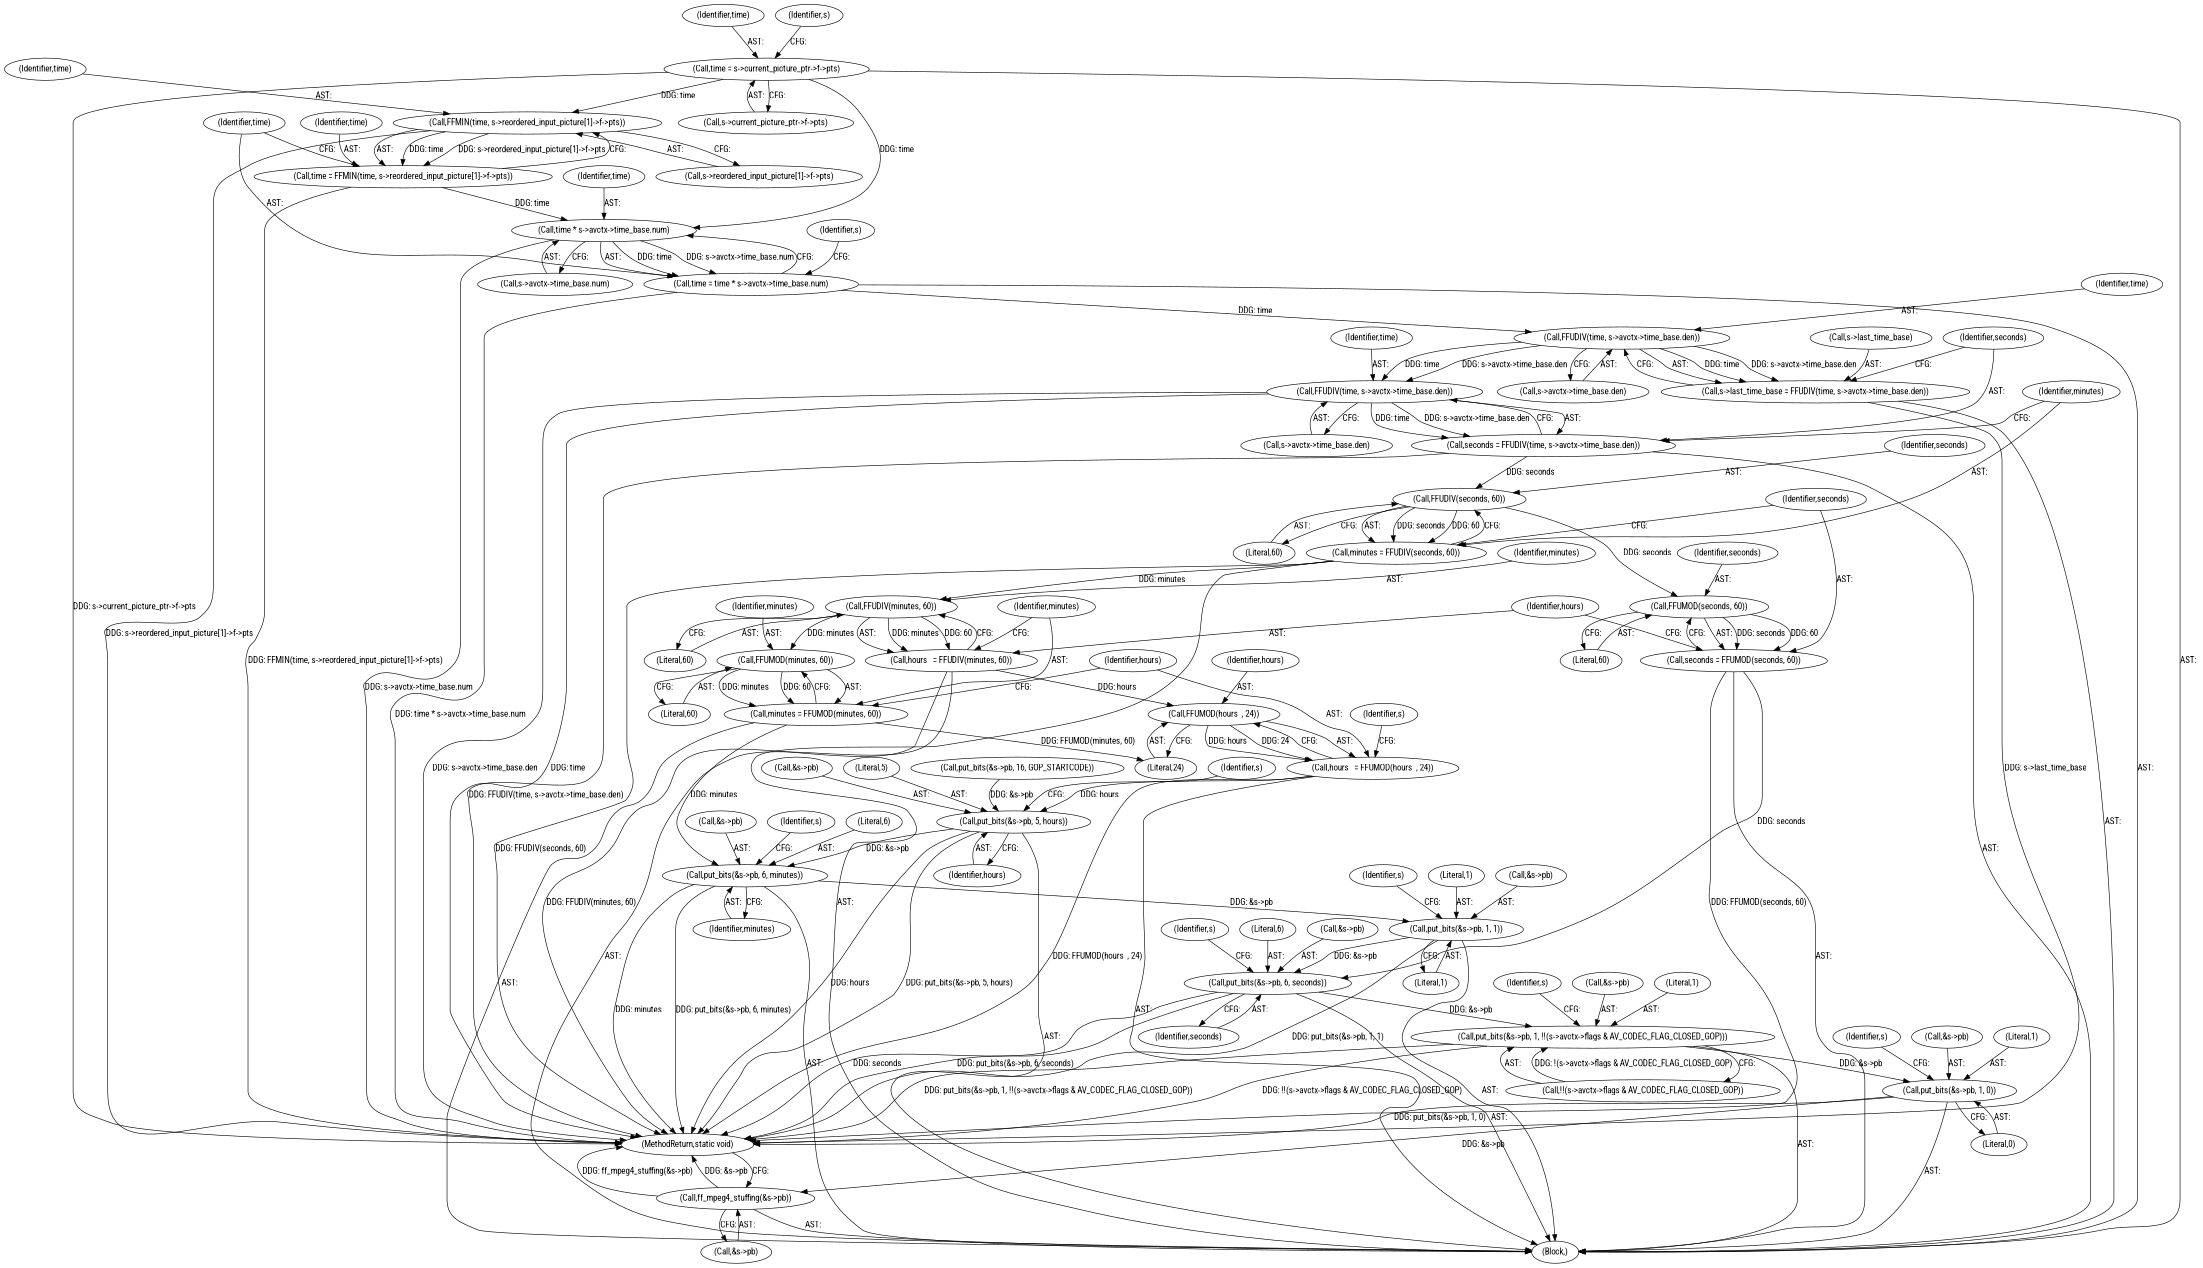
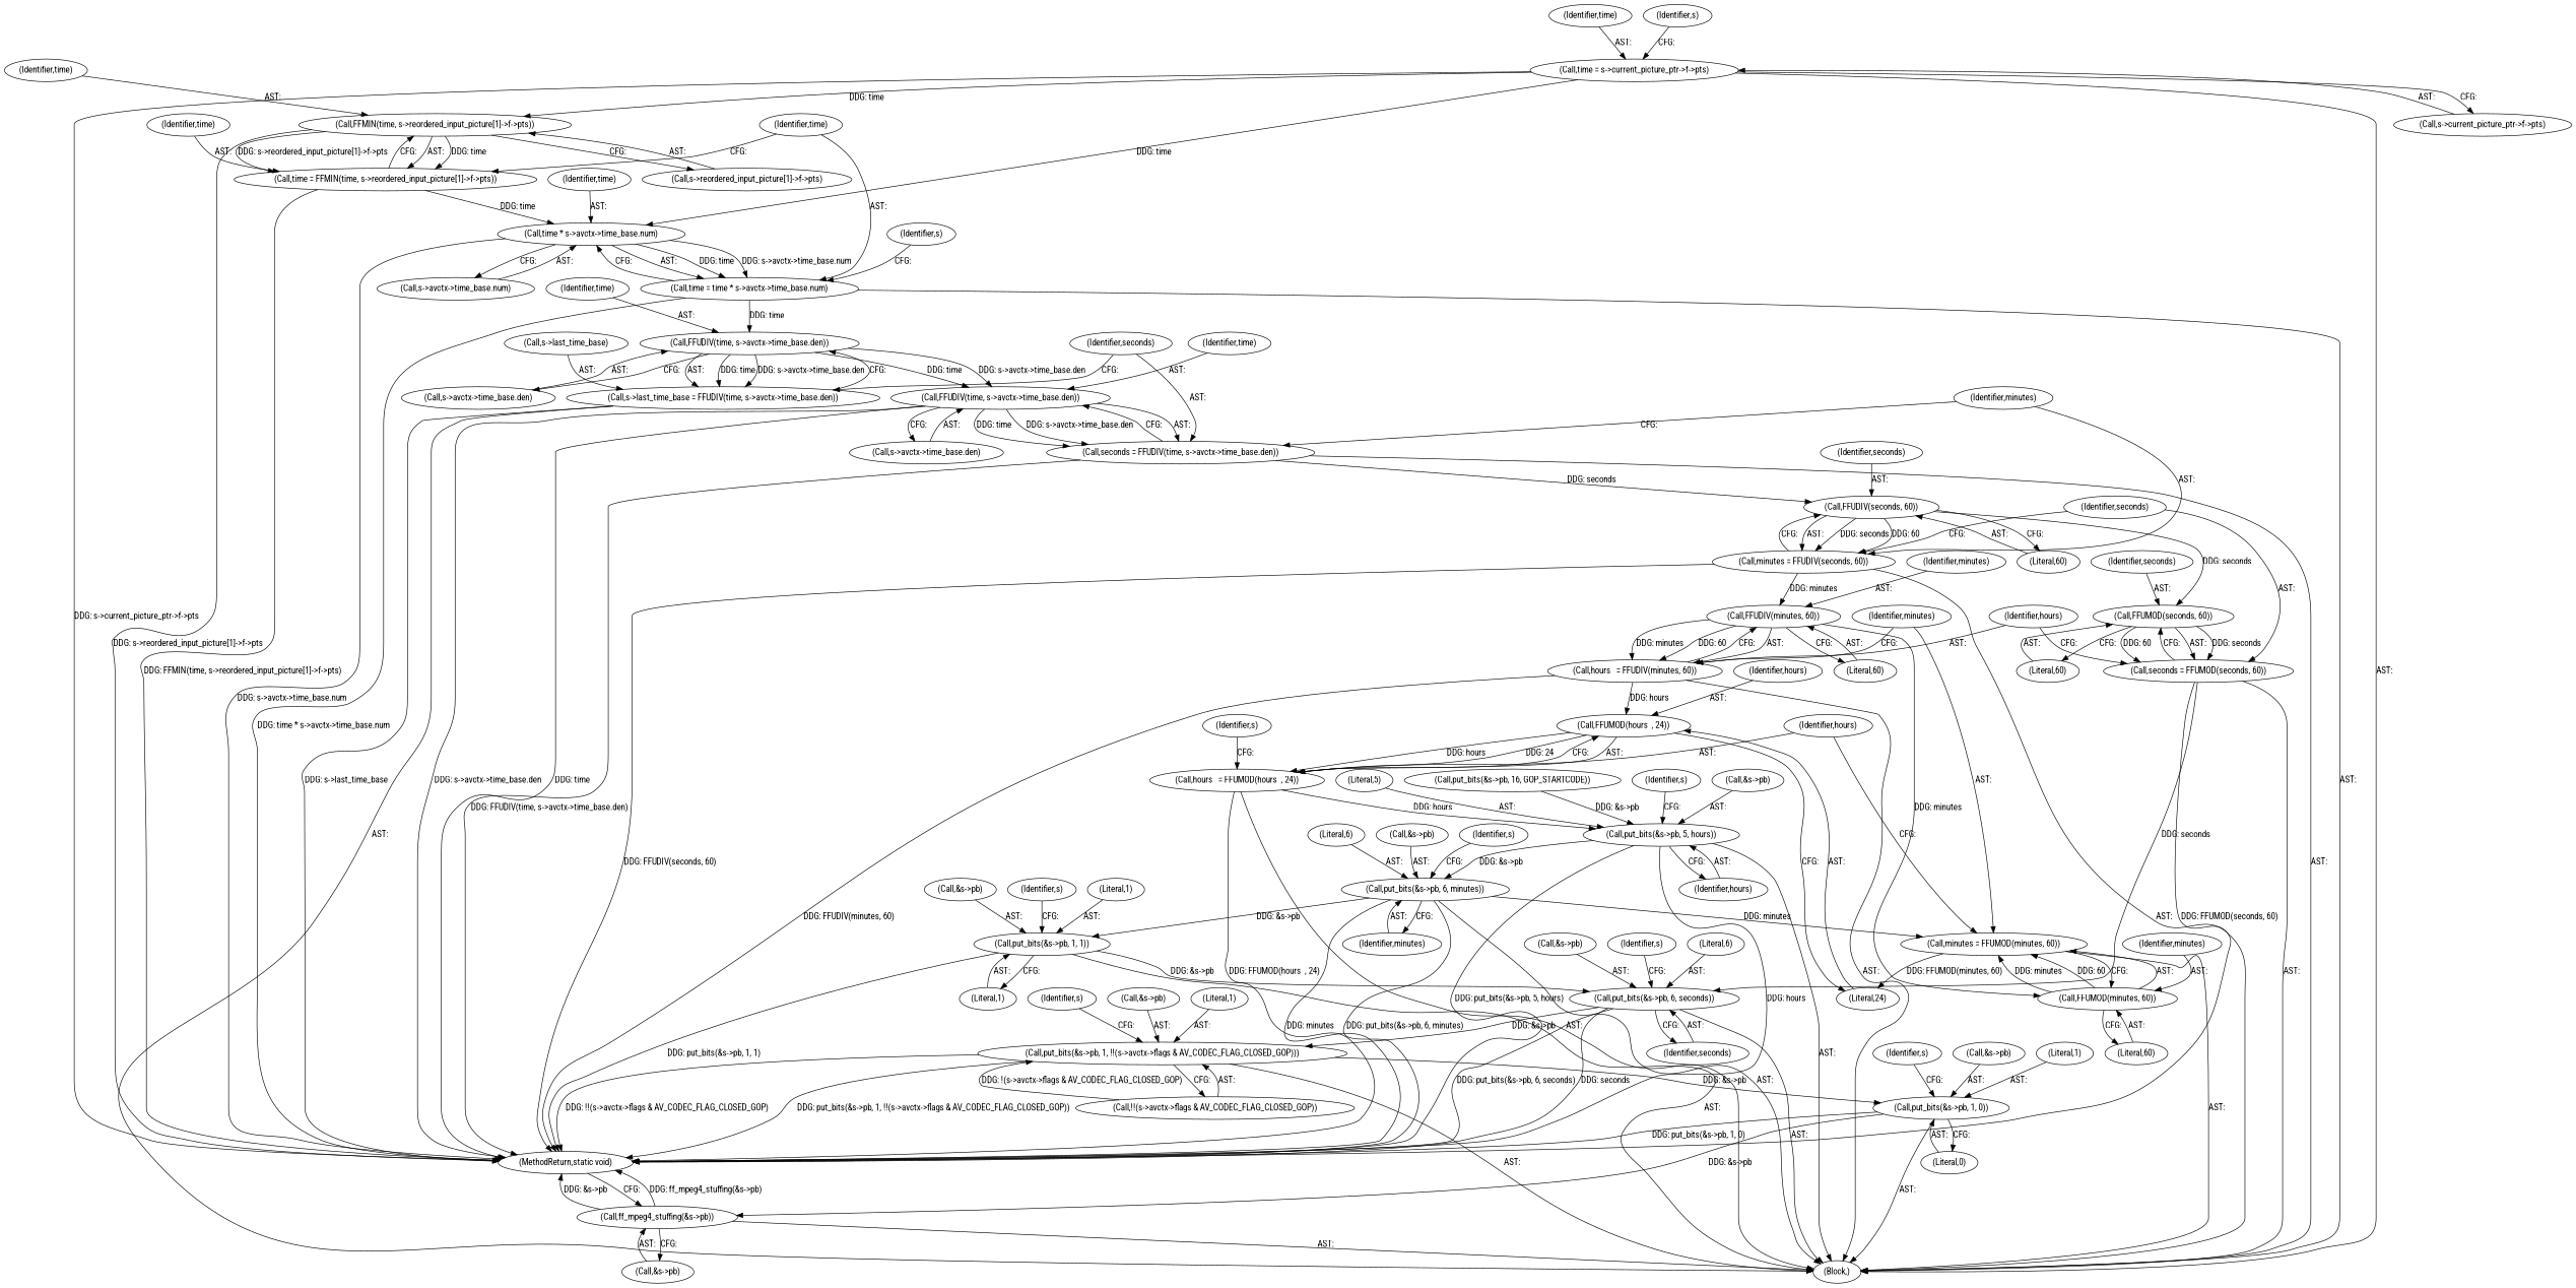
  digraph {
    fontname="Roboto Condensed"
    node [fontname="Roboto Condensed"]
    edge [fontname="Roboto Condensed"]
    n1 [label="(Call,FFMIN(time, s->reordered_input_picture[1]->f->pts))"]
    n2 [label="(Call,time = FFMIN(time, s->reordered_input_picture[1]->f->pts))"]
    n3 [label="(Call,s->reordered_input_picture[1]->f->pts)"]
    n4 [label="(MethodReturn,static void)"]
    n5 [label="(Call,time * s->avctx->time_base.num)"]
    n6 [label="(Call,ff_mpeg4_stuffing(&s->pb))"]
    n7 [label="(Call,time = s->current_picture_ptr->f->pts)"]
    n8 [label="(Block,)"]
    n9 [label="(Call,s->current_picture_ptr->f->pts)"]
    n10 [label="(Call,time = time * s->avctx->time_base.num)"]
    n11 [label="(Call,s->avctx->time_base.num)"]
    n12 [label="(Call,FFUDIV(time, s->avctx->time_base.den))"]
    n13 [label="(Call,s->last_time_base = FFUDIV(time, s->avctx->time_base.den))"]
    n14 [label="(Call,FFUDIV(time, s->avctx->time_base.den))"]
    n15 [label="(Call,s->avctx->time_base.den)"]
    n16 [label="(Call,seconds = FFUDIV(time, s->avctx->time_base.den))"]
    n17 [label="(Call,s->avctx->time_base.den)"]
    n18 [label="(Call,FFUDIV(seconds, 60))"]
    n19 [label="(Call,minutes = FFUDIV(seconds, 60))"]
    n20 [label="(Call,FFUMOD(seconds, 60))"]
    n21 [label="(Literal,60)"]
    n22 [label="(Call,FFUDIV(minutes, 60))"]
    n23 [label="(Call,seconds = FFUMOD(seconds, 60))"]
    n24 [label="(Literal,60)"]
    n25 [label="(Call,hours   = FFUDIV(minutes, 60))"]
    n26 [label="(Call,FFUMOD(minutes, 60))"]
    n27 [label="(Literal,60)"]
    n28 [label="(Call,FFUMOD(hours  , 24))"]
    n29 [label="(Call,minutes = FFUMOD(minutes, 60))"]
    n30 [label="(Literal,60)"]
    n31 [label="(Call,hours   = FFUMOD(hours  , 24))"]
    n32 [label="(Literal,24)"]
    n33 [label="(Call,put_bits(&s->pb, 5, hours))"]
    n34 [label="(Call,put_bits(&s->pb, 6, minutes))"]
    n35 [label="(Identifier,hours)"]
    n36 [label="(Call,put_bits(&s->pb, 1, 1))"]
    n37 [label="(Identifier,minutes)"]
    n38 [label="(Call,put_bits(&s->pb, 6, seconds))"]
    n39 [label="(Literal,1)"]
    n40 [label="(Call,put_bits(&s->pb, 1, !!(s->avctx->flags & AV_CODEC_FLAG_CLOSED_GOP)))"]
    n41 [label="(Identifier,seconds)"]
    n42 [label="(Call,put_bits(&s->pb, 1, 0))"]
    n43 [label="(Call,!!(s->avctx->flags & AV_CODEC_FLAG_CLOSED_GOP))"]
    n44 [label="(Literal,0)"]
    n45 [label="(Call,&s->pb)"]
    n46 [label="(Identifier,time)"]
    n47 [label="(Identifier,s)"]
    n48 [label="(Identifier,seconds)"]
    n49 [label="(Identifier,time)"]
    n50 [label="(Identifier,s)"]
    n51 [label="(Call,s->last_time_base)"]
    n52 [label="(Identifier,hours)"]
    n53 [label="(Identifier,hours)"]
    n54 [label="(Call,&s->pb)"]
    n55 [label="(Identifier,s)"]
    n56 [label="(Identifier,seconds)"]
    n57 [label="(Identifier,seconds)"]
    n58 [label="(Identifier,s)"]
    n59 [label="(Identifier,s)"]
    n60 [label="(Identifier,s)"]
    n61 [label="(Literal,1)"]
    n62 [label="(Call,&s->pb)"]
    n63 [label="(Identifier,minutes)"]
    n64 [label="(Literal,5)"]
    n65 [label="(Identifier,s)"]
    n66 [label="(Literal,6)"]
    n67 [label="(Identifier,hours)"]
    n68 [label="(Call,&s->pb)"]
    n69 [label="(Identifier,time)"]
    n70 [label="(Literal,1)"]
    n71 [label="(Identifier,time)"]
    n72 [label="(Identifier,minutes)"]
    n73 [label="(Identifier,time)"]
    n74 [label="(Identifier,time)"]
    n75 [label="(Call,&s->pb)"]
    n76 [label="(Identifier,s)"]
    n77 [label="(Identifier,minutes)"]
    n78 [label="(Identifier,time)"]
    n79 [label="(Identifier,minutes)"]
    n80 [label="(Call,put_bits(&s->pb, 16, GOP_STARTCODE))"]
    n81 [label="(Call,&s->pb)"]
    n82 [label="(Identifier,seconds)"]
    n83 [label="(Literal,6)"]
    n84 [label="(Call,&s->pb)"]
    n85 [label="(Literal,1)"]
    n86 [label="(Identifier,s)"]
    n1 -> n2 [label="AST: "]
    n1 -> n2 [label="DDG: time"]
    n1 -> n2 [label="DDG: s->reordered_input_picture[1]->f->pts"]
    n1 -> n3 [label="CFG: "]
    n1 -> n4 [label="DDG: s->reordered_input_picture[1]->f->pts"]
    n2 -> n1 [label="CFG: "]
    n2 -> n4 [label="DDG: FFMIN(time, s->reordered_input_picture[1]->f->pts)"]
    n2 -> n5 [label="DDG: time"]
    n3 -> n1 [label="AST: "]
    n4 -> n6 [label="CFG: "]
    n5 -> n4 [label="DDG: s->avctx->time_base.num"]
    n5 -> n10 [label="AST: "]
    n5 -> n10 [label="DDG: time"]
    n5 -> n10 [label="DDG: s->avctx->time_base.num"]
    n5 -> n11 [label="CFG: "]
    n6 -> n4 [label="DDG: ff_mpeg4_stuffing(&s->pb)"]
    n6 -> n4 [label="DDG: &s->pb"]
    n6 -> n8 [label="AST: "]
    n6 -> n45 [label="CFG: "]
    n7 -> n1 [label="DDG: time"]
    n7 -> n4 [label="DDG: s->current_picture_ptr->f->pts"]
    n7 -> n5 [label="DDG: time"]
    n7 -> n8 [label="AST: "]
    n7 -> n9 [label="CFG: "]
    n9 -> n7 [label="AST: "]
    n10 -> n4 [label="DDG: time * s->avctx->time_base.num"]
    n10 -> n5 [label="CFG: "]
    n10 -> n8 [label="AST: "]
    n10 -> n12 [label="DDG: time"]
    n11 -> n5 [label="AST: "]
    n12 -> n13 [label="AST: "]
    n12 -> n13 [label="DDG: time"]
    n12 -> n13 [label="DDG: s->avctx->time_base.den"]
    n12 -> n14 [label="DDG: time"]
    n12 -> n14 [label="DDG: s->avctx->time_base.den"]
    n12 -> n15 [label="CFG: "]
    n13 -> n4 [label="DDG: s->last_time_base"]
    n13 -> n8 [label="AST: "]
    n13 -> n12 [label="CFG: "]
    n14 -> n4 [label="DDG: s->avctx->time_base.den"]
    n14 -> n4 [label="DDG: time"]
    n14 -> n16 [label="AST: "]
    n14 -> n16 [label="DDG: time"]
    n14 -> n16 [label="DDG: s->avctx->time_base.den"]
    n14 -> n17 [label="CFG: "]
    n15 -> n12 [label="AST: "]
    n16 -> n4 [label="DDG: FFUDIV(time, s->avctx->time_base.den)"]
    n16 -> n8 [label="AST: "]
    n16 -> n14 [label="CFG: "]
    n16 -> n18 [label="DDG: seconds"]
    n17 -> n14 [label="AST: "]
    n18 -> n19 [label="AST: "]
    n18 -> n19 [label="DDG: seconds"]
    n18 -> n19 [label="DDG: 60"]
    n18 -> n20 [label="DDG: seconds"]
    n18 -> n21 [label="CFG: "]
    n19 -> n4 [label="DDG: FFUDIV(seconds, 60)"]
    n19 -> n8 [label="AST: "]
    n19 -> n18 [label="CFG: "]
    n19 -> n22 [label="DDG: minutes"]
    n20 -> n23 [label="AST: "]
    n20 -> n23 [label="DDG: seconds"]
    n20 -> n23 [label="DDG: 60"]
    n20 -> n24 [label="CFG: "]
    n21 -> n18 [label="AST: "]
    n22 -> n25 [label="AST: "]
    n22 -> n25 [label="DDG: minutes"]
    n22 -> n25 [label="DDG: 60"]
    n22 -> n26 [label="DDG: minutes"]
    n22 -> n27 [label="CFG: "]
    n23 -> n4 [label="DDG: FFUMOD(seconds, 60)"]
    n23 -> n8 [label="AST: "]
    n23 -> n20 [label="CFG: "]
    n23 -> n38 [label="DDG: seconds"]
    n24 -> n20 [label="AST: "]
    n25 -> n4 [label="DDG: FFUDIV(minutes, 60)"]
    n25 -> n8 [label="AST: "]
    n25 -> n22 [label="CFG: "]
    n25 -> n28 [label="DDG: hours"]
    n26 -> n29 [label="AST: "]
    n26 -> n29 [label="DDG: minutes"]
    n26 -> n29 [label="DDG: 60"]
    n26 -> n30 [label="CFG: "]
    n27 -> n22 [label="AST: "]
    n28 -> n31 [label="AST: "]
    n28 -> n31 [label="DDG: hours"]
    n28 -> n31 [label="DDG: 24"]
    n28 -> n32 [label="CFG: "]
    n29 -> n8 [label="AST: "]
    n29 -> n26 [label="CFG: "]
    n29 -> n32 [label="DDG: FFUMOD(minutes, 60)"]
-   n29 -> n34 [label="DDG: minutes"]
+   n34 -> n29 [label="DDG: minutes"]
    n30 -> n26 [label="AST: "]
    n31 -> n4 [label="DDG: FFUMOD(hours  , 24)"]
    n31 -> n8 [label="AST: "]
    n31 -> n28 [label="CFG: "]
    n31 -> n33 [label="DDG: hours"]
    n32 -> n28 [label="AST: "]
    n33 -> n4 [label="DDG: put_bits(&s->pb, 5, hours)"]
    n33 -> n4 [label="DDG: hours"]
    n33 -> n8 [label="AST: "]
    n33 -> n34 [label="DDG: &s->pb"]
    n33 -> n35 [label="CFG: "]
    n34 -> n4 [label="DDG: minutes"]
    n34 -> n4 [label="DDG: put_bits(&s->pb, 6, minutes)"]
    n34 -> n8 [label="AST: "]
    n34 -> n36 [label="DDG: &s->pb"]
    n34 -> n37 [label="CFG: "]
    n35 -> n33 [label="AST: "]
    n36 -> n4 [label="DDG: put_bits(&s->pb, 1, 1)"]
    n36 -> n8 [label="AST: "]
    n36 -> n38 [label="DDG: &s->pb"]
    n36 -> n39 [label="CFG: "]
    n37 -> n34 [label="AST: "]
    n38 -> n4 [label="DDG: put_bits(&s->pb, 6, seconds)"]
    n38 -> n4 [label="DDG: seconds"]
    n38 -> n8 [label="AST: "]
    n38 -> n40 [label="DDG: &s->pb"]
    n38 -> n41 [label="CFG: "]
    n39 -> n36 [label="AST: "]
    n40 -> n4 [label="DDG: put_bits(&s->pb, 1, !!(s->avctx->flags & AV_CODEC_FLAG_CLOSED_GOP))"]
    n40 -> n4 [label="DDG: !!(s->avctx->flags & AV_CODEC_FLAG_CLOSED_GOP)"]
    n40 -> n8 [label="AST: "]
    n40 -> n42 [label="DDG: &s->pb"]
    n40 -> n43 [label="CFG: "]
    n41 -> n38 [label="AST: "]
    n42 -> n4 [label="DDG: put_bits(&s->pb, 1, 0)"]
    n42 -> n6 [label="DDG: &s->pb"]
    n42 -> n8 [label="AST: "]
    n42 -> n44 [label="CFG: "]
    n43 -> n40 [label="AST: "]
    n43 -> n40 [label="DDG: !(s->avctx->flags & AV_CODEC_FLAG_CLOSED_GOP)"]
    n44 -> n42 [label="AST: "]
    n45 -> n6 [label="AST: "]
    n46 -> n7 [label="AST: "]
    n47 -> n31 [label="CFG: "]
    n48 -> n19 [label="CFG: "]
    n48 -> n23 [label="AST: "]
    n49 -> n1 [label="AST: "]
    n50 -> n33 [label="CFG: "]
    n51 -> n13 [label="AST: "]
    n52 -> n29 [label="CFG: "]
    n52 -> n31 [label="AST: "]
    n53 -> n23 [label="CFG: "]
    n53 -> n25 [label="AST: "]
    n54 -> n33 [label="AST: "]
    n55 -> n42 [label="CFG: "]
    n56 -> n20 [label="AST: "]
    n57 -> n13 [label="CFG: "]
    n57 -> n16 [label="AST: "]
    n58 -> n10 [label="CFG: "]
    n59 -> n7 [label="CFG: "]
    n60 -> n36 [label="CFG: "]
    n61 -> n36 [label="AST: "]
    n62 -> n36 [label="AST: "]
    n63 -> n16 [label="CFG: "]
    n63 -> n19 [label="AST: "]
    n64 -> n33 [label="AST: "]
    n65 -> n38 [label="CFG: "]
    n66 -> n38 [label="AST: "]
    n67 -> n28 [label="AST: "]
    n68 -> n38 [label="AST: "]
    n69 -> n2 [label="AST: "]
    n70 -> n40 [label="AST: "]
    n71 -> n2 [label="CFG: "]
    n71 -> n10 [label="AST: "]
    n72 -> n25 [label="CFG: "]
    n72 -> n29 [label="AST: "]
    n73 -> n12 [label="AST: "]
    n74 -> n14 [label="AST: "]
    n75 -> n42 [label="AST: "]
    n76 -> n40 [label="CFG: "]
    n77 -> n26 [label="AST: "]
    n78 -> n5 [label="AST: "]
    n79 -> n22 [label="AST: "]
    n80 -> n33 [label="DDG: &s->pb"]
    n81 -> n40 [label="AST: "]
    n82 -> n18 [label="AST: "]
    n83 -> n34 [label="AST: "]
    n84 -> n34 [label="AST: "]
    n85 -> n42 [label="AST: "]
    n86 -> n34 [label="CFG: "]
  }
